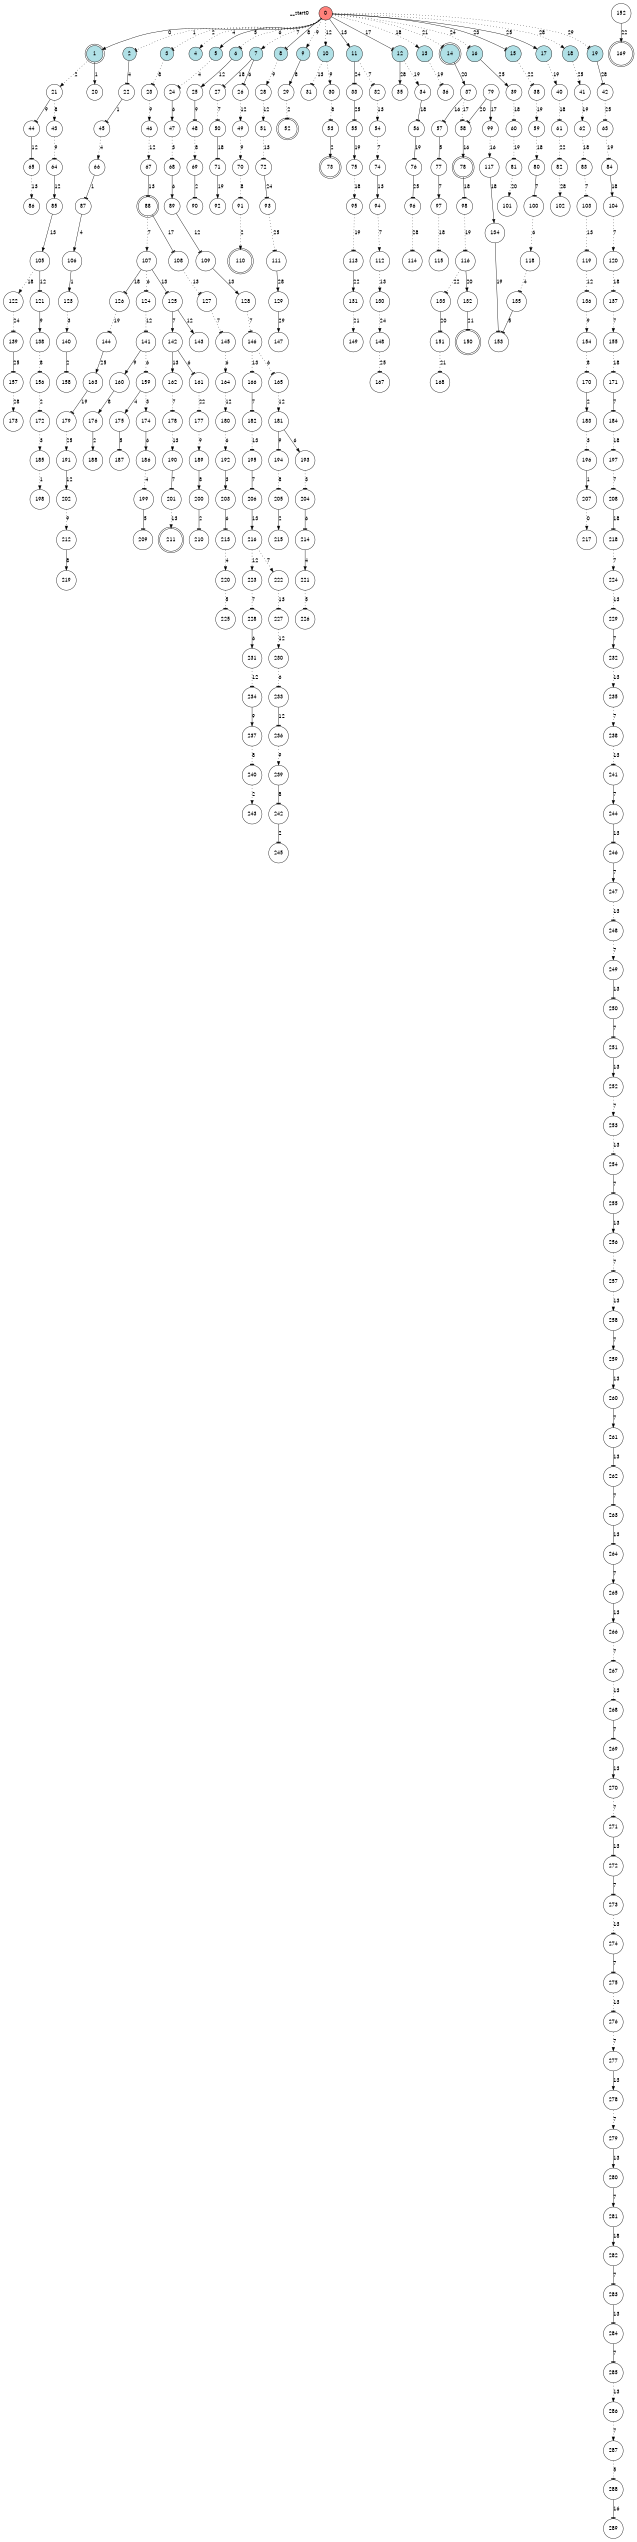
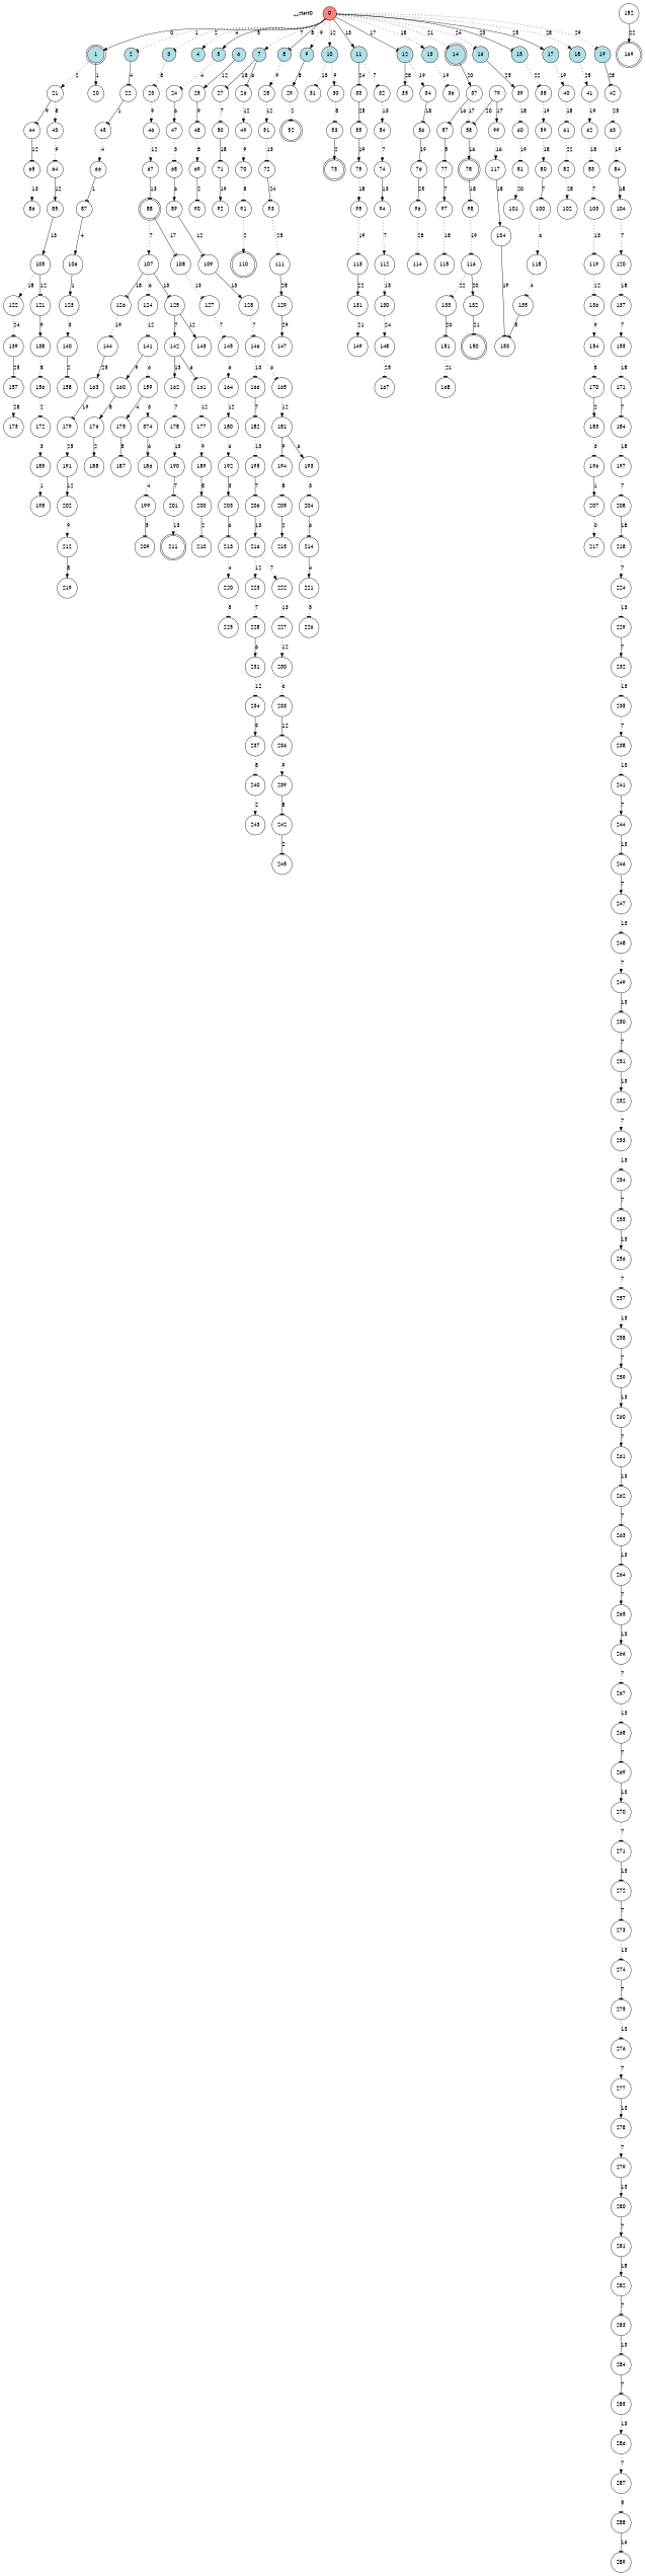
  digraph {
    fontname=Lato
    rankdir=TB
    node [fontname=Lato shape=circle color=black fillcolor=white style=filled]
    edge [arrowhead=tee fontname=Lato style=dotted]
    __start0 [shape=none color="" fillcolor="" style=""]
    n2 [fillcolor="#ff817b" label=0]
    n3 [fillcolor=powderblue label=1 shape=doublecircle style="rounded,filled"]
    n4 [fillcolor=powderblue label=2]
    n5 [fillcolor=powderblue label=3]
    n6 [fillcolor=powderblue label=4]
    n7 [fillcolor=powderblue label=5]
    n8 [fillcolor=powderblue label=6]
    n9 [fillcolor=powderblue label=7]
    n10 [fillcolor=powderblue label=8]
    n11 [fillcolor=powderblue label=9]
    n12 [fillcolor=powderblue label=10]
    n13 [fillcolor=powderblue label=11]
    n14 [fillcolor=powderblue label=12]
    n15 [fillcolor=powderblue label=13]
    n16 [fillcolor=powderblue label=14 shape=doublecircle style="rounded,filled"]
    n17 [fillcolor=powderblue label=15]
    n18 [fillcolor=powderblue label=16]
    n19 [fillcolor=powderblue label=17]
    n20 [fillcolor=powderblue label=18]
    n21 [fillcolor=powderblue label=19]
    n22 [label=20]
    n23 [label=21]
    n24 [label=22]
    n25 [label=23]
    n26 [label=24]
    n27 [label=25]
    n28 [label=26]
    n29 [label=27]
    n30 [label=28]
    n31 [label=29]
    n32 [label=30]
    n33 [label=31]
    n34 [label=32]
    n35 [label=33]
    n36 [label=34]
    n37 [label=35]
    n38 [label=36]
    n39 [label=37]
    n40 [label=38]
    n41 [label=39]
    n42 [label=40]
    n43 [label=41]
    n44 [label=42]
    n45 [label=43]
    n46 [label=44]
    n47 [label=45]
    n48 [label=46]
    n49 [label=47]
    n50 [label=48]
    n51 [label=49]
    n52 [label=50]
    n53 [label=51]
    n54 [label=52 shape=doublecircle style="rounded,filled"]
    n55 [label=53]
    n56 [label=54]
    n57 [label=55]
    n58 [label=56]
    n59 [label=57]
    n60 [label=58]
    n61 [label=59]
    n62 [label=60]
    n63 [label=61]
    n64 [label=62]
    n65 [label=63]
    n66 [label=64]
    n67 [label=65]
    n68 [label=66]
    n69 [label=67]
    n70 [label=68]
    n71 [label=69]
    n72 [label=70]
    n73 [label=71]
    n74 [label=72]
    n75 [label=73 shape=doublecircle style="rounded,filled"]
    n76 [label=74]
    n77 [label=75]
    n78 [label=76]
    n79 [label=77]
    n80 [label=78 shape=doublecircle style="rounded,filled"]
    n81 [label=80]
    n82 [label=81]
    n83 [label=82]
    n84 [label=83]
    n85 [label=84]
    n86 [label=85]
    n87 [label=86]
    n88 [label=87]
    n89 [label=88 shape=doublecircle style="rounded,filled"]
    n90 [label=89]
    n91 [label=90]
    n92 [label=91]
    n93 [label=92]
    n94 [label=93]
    n95 [label=94]
    n96 [label=95]
    n97 [label=96]
    n98 [label=97]
    n99 [label=98]
    n100 [label=79]
    n101 [label=99]
    n102 [label=100]
    n103 [label=101]
    n104 [label=102]
    n105 [label=103]
    n106 [label=104]
    n107 [label=105]
    n108 [label=106]
    n109 [label=107]
    n110 [label=108]
    n111 [label=109]
    n112 [label=110 shape=doublecircle style="rounded,filled"]
    n113 [label=111]
    n114 [label=112]
    n115 [label=113]
    n116 [label=114]
    n117 [label=115]
    n118 [label=116]
    n119 [label=117]
    n120 [label=118]
    n121 [label=119]
    n122 [label=120]
    n123 [label=121]
    n124 [label=122]
    n125 [label=123]
    n126 [label=124]
    n127 [label=125]
    n128 [label=126]
    n129 [label=127]
    n130 [label=128]
    n131 [label=129]
    n132 [label=130]
    n133 [label=131]
    n134 [label=132]
    n135 [label=133]
    n136 [label=134]
    n137 [label=135]
    n138 [label=136]
    n139 [label=137]
    n140 [label=138]
    n141 [label=139]
    n142 [label=140]
    n143 [label=141]
    n144 [label=142]
    n145 [label=143]
    n146 [label=144]
    n147 [label=145]
    n148 [label=146]
    n149 [label=147]
    n150 [label=148]
    n151 [label=149]
    n152 [label=150 shape=doublecircle style="rounded,filled"]
    n153 [label=151]
    n154 [label=153]
    n155 [label=154]
    n156 [label=155]
    n157 [label=156]
    n158 [label=157]
    n159 [label=158]
    n160 [label=159]
    n161 [label=160]
    n162 [label=161]
    n163 [label=162]
    n164 [label=163]
    n165 [label=164]
    n166 [label=165]
    n167 [label=166]
    n168 [label=167]
    n169 [label=168]
    n170 [label=152]
    n171 [label=169 shape=doublecircle style="rounded,filled"]
    n172 [label=170]
    n173 [label=171]
    n174 [label=172]
    n175 [label=173]
-   n176 [label=174]
+   n176 [label=374]
    n177 [label=175]
    n178 [label=176]
    n179 [label=177]
    n180 [label=178]
    n181 [label=179]
    n182 [label=180]
    n183 [label=181]
    n184 [label=182]
    n185 [label=183]
    n186 [label=184]
    n187 [label=185]
    n188 [label=186]
    n189 [label=187]
    n190 [label=188]
    n191 [label=189]
    n192 [label=190]
    n193 [label=191]
    n194 [label=192]
    n195 [label=193]
    n196 [label=194]
    n197 [label=195]
    n198 [label=196]
    n199 [label=197]
    n200 [label=198]
    n201 [label=199]
    n202 [label=200]
    n203 [label=201]
    n204 [label=202]
    n205 [label=203]
    n206 [label=204]
    n207 [label=205]
    n208 [label=206]
    n209 [label=207]
    n210 [label=208]
    n211 [label=209]
    n212 [label=210]
    n213 [label=211 shape=doublecircle style="rounded,filled"]
    n214 [label=212]
    n215 [label=213]
    n216 [label=214]
    n217 [label=215]
    n218 [label=216]
    n219 [label=217]
    n220 [label=218]
    n221 [label=219]
    n222 [label=220]
    n223 [label=221]
    n224 [label=222]
    n225 [label=223]
    n226 [label=224]
    n227 [label=225]
    n228 [label=226]
    n229 [label=227]
    n230 [label=228]
    n231 [label=229]
    n232 [label=230]
    n233 [label=231]
    n234 [label=232]
    n235 [label=233]
    n236 [label=234]
    n237 [label=235]
    n238 [label=236]
    n239 [label=237]
    n240 [label=238]
    n241 [label=239]
    n242 [label=240]
    n243 [label=241]
    n244 [label=242]
    n245 [label=243]
    n246 [label=244]
    n247 [label=245]
    n248 [label=246]
    n249 [label=247]
    n250 [label=248]
    n251 [label=249]
    n252 [label=250]
    n253 [label=251]
    n254 [label=252]
    n255 [label=253]
    n256 [label=254]
    n257 [label=255]
    n258 [label=256]
    n259 [label=257]
    n260 [label=258]
    n261 [label=259]
    n262 [label=260]
    n263 [label=261]
    n264 [label=262]
    n265 [label=263]
    n266 [label=264]
    n267 [label=265]
    n268 [label=266]
    n269 [label=267]
    n270 [label=268]
    n271 [label=269]
    n272 [label=270]
    n273 [label=271]
    n274 [label=272]
    n275 [label=273]
    n276 [label=274]
    n277 [label=275]
    n278 [label=276]
    n279 [label=277]
    n280 [label=278]
    n281 [label=279]
    n282 [label=280]
    n283 [label=281]
    n284 [label=282]
    n285 [label=283]
    n286 [label=284]
    n287 [label=285]
    n288 [label=286]
    n289 [label=287]
    n290 [label=288]
    n291 [label=289]
    n2 -> n3 [arrowhead=normal label=0 style=solid]
    n2 -> n4 [label=1]
    n2 -> n5 [label=2]
    n2 -> n6 [arrowhead=normal label=4]
    n2 -> n7 [arrowhead=normal label=5 style=solid]
-   n2 -> n8 [label=6]
    n2 -> n9 [arrowhead=normal label=7]
    n2 -> n10 [label=8 style=solid]
    n2 -> n11 [arrowhead=normal label=9]
    n2 -> n12 [arrowhead=normal label=12]
    n2 -> n13 [arrowhead=normal label=13 style=solid]
    n2 -> n14 [label=17 style=solid]
    n2 -> n15 [arrowhead=normal label=18]
    n2 -> n16 [label=21]
    n2 -> n17 [label=23 style=solid]
    n2 -> n18 [label=24]
    n2 -> n19 [arrowhead=normal label=25 style=solid]
    n2 -> n20 [arrowhead=normal label=28]
    n2 -> n21 [label=29]
    n3 -> n22 [arrowhead=normal label=1 style=solid]
    n3 -> n23 [arrowhead=normal label=2]
    n4 -> n24 [label=4 style=solid]
    n5 -> n25 [label=8]
    n7 -> n26 [label=4]
    n8 -> n27 [arrowhead=normal label=12 style=solid]
    n9 -> n28 [label=6 style=solid]
    n9 -> n29 [label=18 style=solid]
    n10 -> n30 [arrowhead=normal label=9]
    n11 -> n31 [arrowhead=normal label=8 style=solid]
    n12 -> n32 [arrowhead=normal label=9]
    n12 -> n33 [label=13]
    n13 -> n34 [label=7]
    n13 -> n35 [label=24 style=solid]
    n14 -> n36 [arrowhead=normal label=19]
    n14 -> n37 [arrowhead=normal label=28 style=solid]
    n15 -> n38 [label=19]
    n16 -> n39 [arrowhead=normal label=20 style=solid]
    n17 -> n40 [label=22]
    n18 -> n41 [arrowhead=normal label=25 style=solid]
    n19 -> n42 [arrowhead=normal label=19]
    n20 -> n43 [arrowhead=normal label=25]
    n21 -> n44 [label=28 style=solid]
    n23 -> n45 [arrowhead=normal label=8]
    n23 -> n46 [label=9 style=solid]
    n24 -> n47 [label=1 style=solid]
    n25 -> n48 [arrowhead=normal label=9]
    n26 -> n49 [arrowhead=normal label=6 style=solid]
    n27 -> n50 [label=9 style=solid]
    n28 -> n51 [arrowhead=normal label=12]
    n29 -> n52 [label=7]
    n30 -> n53 [arrowhead=normal label=12]
    n31 -> n54 [label=2]
    n32 -> n55 [label=8]
    n34 -> n56 [arrowhead=normal label=13]
    n35 -> n57 [label=25 style=solid]
    n36 -> n58 [label=18 style=solid]
    n39 -> n59 [label=16 style=solid]
    n39 -> n60 [label=17]
    n40 -> n61 [arrowhead=normal label=19]
    n41 -> n62 [label=18]
    n42 -> n63 [label=18]
    n43 -> n64 [arrowhead=normal label=19]
    n44 -> n65 [label=25]
    n45 -> n66 [label=9]
    n46 -> n67 [label=12 style=solid]
    n47 -> n68 [arrowhead=normal label=4]
    n48 -> n69 [arrowhead=normal label=12]
    n49 -> n70 [label=3]
    n50 -> n71 [arrowhead=normal label=8]
    n51 -> n72 [arrowhead=normal label=9]
    n52 -> n73 [label=18 style=solid]
    n53 -> n74 [label=13]
    n55 -> n75 [arrowhead=normal label=2 style=solid]
    n56 -> n76 [arrowhead=normal label=7]
    n57 -> n77 [arrowhead=normal label=19 style=solid]
    n58 -> n78 [label=19 style=solid]
    n59 -> n79 [label=5 style=solid]
    n60 -> n80 [arrowhead=normal label=16 style=solid]
    n61 -> n81 [arrowhead=normal label=18]
    n62 -> n82 [label=19]
    n63 -> n83 [label=22]
    n64 -> n84 [label=18]
    n65 -> n85 [label=19]
    n66 -> n86 [arrowhead=normal label=12 style=solid]
    n67 -> n87 [arrowhead=normal label=13]
    n68 -> n88 [label=1 style=solid]
    n69 -> n89 [label=13 style=solid]
    n70 -> n90 [arrowhead=normal label=6 style=solid]
    n71 -> n91 [label=2 style=solid]
    n72 -> n92 [label=8]
    n73 -> n93 [arrowhead=normal label=19 style=solid]
    n74 -> n94 [label=24 style=solid]
    n76 -> n95 [arrowhead=normal label=13 style=solid]
    n77 -> n96 [arrowhead=normal label=18]
    n78 -> n97 [label=25 style=solid]
    n79 -> n98 [arrowhead=normal label=7 style=solid]
    n80 -> n99 [label=18 style=solid]
    n81 -> n102 [label=7 style=solid]
    n82 -> n103 [arrowhead=normal label=20]
    n83 -> n104 [arrowhead=normal label=28]
    n84 -> n105 [label=7]
    n85 -> n106 [arrowhead=normal label=18 style=solid]
    n86 -> n107 [arrowhead=normal label=13 style=solid]
    n88 -> n108 [arrowhead=normal label=4 style=solid]
    n89 -> n109 [arrowhead=normal label=7]
    n89 -> n110 [label=17 style=solid]
    n90 -> n111 [label=12 style=solid]
    n92 -> n112 [arrowhead=normal label=2]
    n94 -> n113 [label=25]
    n95 -> n114 [arrowhead=normal label=7]
    n96 -> n115 [label=19]
    n97 -> n116 [label=28]
    n98 -> n117 [label=18]
    n99 -> n118 [label=19]
    n100 -> n60 [label=20 style=solid]
    n100 -> n101 [arrowhead=normal label=17 style=solid]
    n101 -> n119 [arrowhead=normal label=16]
    n102 -> n120 [arrowhead=normal label=6]
    n105 -> n121 [label=13]
    n106 -> n122 [arrowhead=normal label=7]
    n107 -> n123 [label=12 style=solid]
    n107 -> n124 [arrowhead=normal label=18]
    n108 -> n125 [arrowhead=normal label=1 style=solid]
    n109 -> n126 [label=6]
    n109 -> n127 [label=13 style=solid]
    n109 -> n128 [label=18 style=solid]
    n110 -> n129 [label=13]
    n111 -> n130 [arrowhead=normal label=13 style=solid]
    n113 -> n131 [arrowhead=normal label=28 style=solid]
    n114 -> n132 [arrowhead=normal label=13]
    n115 -> n133 [arrowhead=normal label=22 style=solid]
    n118 -> n134 [arrowhead=normal label=20 style=solid]
    n118 -> n135 [label=22]
    n119 -> n136 [arrowhead=normal label=18 style=solid]
    n120 -> n137 [label=4]
    n121 -> n138 [label=12]
    n122 -> n139 [label=18]
    n123 -> n140 [arrowhead=normal label=9 style=solid]
    n124 -> n141 [label=24]
    n125 -> n142 [arrowhead=normal label=3]
    n126 -> n143 [label=12]
    n127 -> n144 [arrowhead=normal label=7 style=solid]
    n127 -> n145 [arrowhead=normal label=12 style=solid]
    n128 -> n146 [label=19]
    n129 -> n147 [label=7]
    n130 -> n148 [label=7]
    n131 -> n149 [arrowhead=normal label=29 style=solid]
    n132 -> n150 [arrowhead=normal label=24]
    n133 -> n151 [arrowhead=normal label=21]
    n134 -> n152 [label=21 style=solid]
    n135 -> n153 [label=20 style=solid]
    n136 -> n154 [label=19 style=solid]
    n137 -> n154 [label=5 style=solid]
    n138 -> n155 [arrowhead=normal label=9]
    n139 -> n156 [arrowhead=normal label=7]
    n140 -> n157 [label=8]
    n141 -> n158 [label=25 style=solid]
    n142 -> n159 [label=2 style=solid]
    n143 -> n160 [label=6]
    n143 -> n161 [arrowhead=normal label=9 style=solid]
    n144 -> n162 [label=6 style=solid]
    n144 -> n163 [arrowhead=normal label=13 style=solid]
    n146 -> n164 [arrowhead=normal label=25 style=solid]
    n147 -> n165 [arrowhead=normal label=6]
    n148 -> n166 [label=6]
    n148 -> n167 [label=13]
    n150 -> n168 [label=25]
    n153 -> n169 [label=21]
    n155 -> n172 [label=8]
    n156 -> n173 [label=18]
    n157 -> n174 [label=2]
    n158 -> n175 [arrowhead=normal label=28]
    n160 -> n176 [arrowhead=normal label=3]
    n160 -> n177 [arrowhead=normal label=4 style=solid]
    n161 -> n178 [arrowhead=normal label=8 style=solid]
-   n162 -> n179 [label=22]
+   n162 -> n179 [label=12]
    n163 -> n180 [label=7]
    n164 -> n181 [label=19 style=solid]
    n165 -> n182 [arrowhead=normal label=12]
    n166 -> n183 [arrowhead=normal label=12]
    n167 -> n184 [label=7 style=solid]
    n170 -> n171 [arrowhead=normal label=22 style=solid]
    n172 -> n185 [arrowhead=normal label=2 style=solid]
    n173 -> n186 [label=7 style=solid]
    n174 -> n187 [arrowhead=normal label=3]
    n176 -> n188 [arrowhead=normal label=6 style=solid]
    n177 -> n189 [label=5 style=solid]
    n178 -> n190 [arrowhead=normal label=2 style=solid]
    n179 -> n191 [arrowhead=normal label=9]
    n180 -> n192 [arrowhead=normal label=13]
    n181 -> n193 [arrowhead=normal label=25]
    n182 -> n194 [arrowhead=normal label=6]
    n183 -> n195 [arrowhead=normal label=6 style=solid]
    n183 -> n196 [label=9 style=solid]
    n184 -> n197 [label=13]
    n185 -> n198 [label=3]
    n186 -> n199 [label=18]
    n187 -> n200 [arrowhead=normal label=1]
    n188 -> n201 [label=4]
    n191 -> n202 [arrowhead=normal label=8 style=solid]
    n192 -> n203 [label=7 style=solid]
    n193 -> n204 [arrowhead=normal label=12 style=solid]
    n194 -> n205 [arrowhead=normal label=3 style=solid]
    n195 -> n206 [label=3]
    n196 -> n207 [label=8]
    n197 -> n208 [label=7 style=solid]
    n198 -> n209 [arrowhead=normal label=1 style=solid]
    n199 -> n210 [label=7]
    n201 -> n211 [label=5 style=solid]
    n202 -> n212 [label=2 style=solid]
    n203 -> n213 [arrowhead=normal label=13]
    n204 -> n214 [arrowhead=normal label=9]
    n205 -> n215 [label=6 style=solid]
    n206 -> n216 [label=6 style=solid]
    n207 -> n217 [arrowhead=normal label=2 style=solid]
    n208 -> n218 [arrowhead=normal label=13 style=solid]
    n209 -> n219 [arrowhead=normal label=0]
    n210 -> n220 [label=18 style=solid]
    n214 -> n221 [arrowhead=normal label=8 style=solid]
    n215 -> n222 [arrowhead=normal label=4]
    n216 -> n223 [arrowhead=normal label=4 style=solid]
    n218 -> n224 [arrowhead=normal label=7]
    n218 -> n225 [arrowhead=normal label=12]
    n220 -> n226 [arrowhead=normal label=7]
    n222 -> n227 [label=5]
    n223 -> n228 [label=5]
    n224 -> n229 [label=13]
    n225 -> n230 [label=7]
    n226 -> n231 [label=13]
    n229 -> n232 [arrowhead=normal label=12]
    n230 -> n233 [arrowhead=normal label=6 style=solid]
    n231 -> n234 [arrowhead=normal label=7 style=solid]
    n232 -> n235 [label=6]
    n233 -> n236 [label=12]
-   n234 -> n237 [arrowhead=normal label=13]
+   n234 -> n237 [label=13]
    n235 -> n238 [label=12 style=solid]
    n236 -> n239 [arrowhead=normal label=9 style=solid]
    n237 -> n240 [arrowhead=normal label=7]
    n238 -> n241 [arrowhead=normal label=9]
    n239 -> n242 [label=8]
    n240 -> n243 [label=13]
    n241 -> n244 [label=8 style=solid]
    n242 -> n245 [arrowhead=normal label=2]
    n243 -> n246 [arrowhead=normal label=7 style=solid]
    n244 -> n247 [label=2 style=solid]
    n246 -> n248 [label=13 style=solid]
    n248 -> n249 [arrowhead=normal label=7 style=solid]
    n249 -> n250 [label=13]
    n250 -> n251 [arrowhead=normal label=7]
    n251 -> n252 [label=13 style=solid]
    n252 -> n253 [label=7 style=solid]
    n253 -> n254 [arrowhead=normal label=13 style=solid]
    n254 -> n255 [arrowhead=normal label=7]
    n255 -> n256 [label=13]
    n256 -> n257 [label=7 style=solid]
    n257 -> n258 [arrowhead=normal label=13 style=solid]
    n258 -> n259 [label=7]
    n259 -> n260 [arrowhead=normal label=13]
    n260 -> n261 [arrowhead=normal label=7 style=solid]
    n261 -> n262 [arrowhead=normal label=13 style=solid]
    n262 -> n263 [arrowhead=normal label=7 style=solid]
    n263 -> n264 [label=13 style=solid]
    n264 -> n265 [label=7 style=solid]
    n265 -> n266 [label=13 style=solid]
    n266 -> n267 [arrowhead=normal label=7 style=solid]
    n267 -> n268 [arrowhead=normal label=13 style=solid]
    n268 -> n269 [label=7]
    n269 -> n270 [label=13]
    n270 -> n271 [label=7 style=solid]
    n271 -> n272 [arrowhead=normal label=13 style=solid]
    n272 -> n273 [label=7]
    n273 -> n274 [label=13 style=solid]
    n274 -> n275 [label=7 style=solid]
    n275 -> n276 [label=13]
    n276 -> n277 [label=7 style=solid]
    n277 -> n278 [label=13]
    n278 -> n279 [arrowhead=normal label=7]
    n279 -> n280 [arrowhead=normal label=13 style=solid]
    n280 -> n281 [arrowhead=normal label=7]
    n281 -> n282 [arrowhead=normal label=13 style=solid]
    n282 -> n283 [arrowhead=normal label=7 style=solid]
    n283 -> n284 [arrowhead=normal label=18 style=solid]
    n284 -> n285 [label=7 style=solid]
    n285 -> n286 [label=13 style=solid]
    n286 -> n287 [label=7 style=solid]
    n287 -> n288 [arrowhead=normal label=13]
    n288 -> n289 [arrowhead=normal label=7]
    n289 -> n290 [label=5]
    n290 -> n291 [label=16 style=solid]
  }
